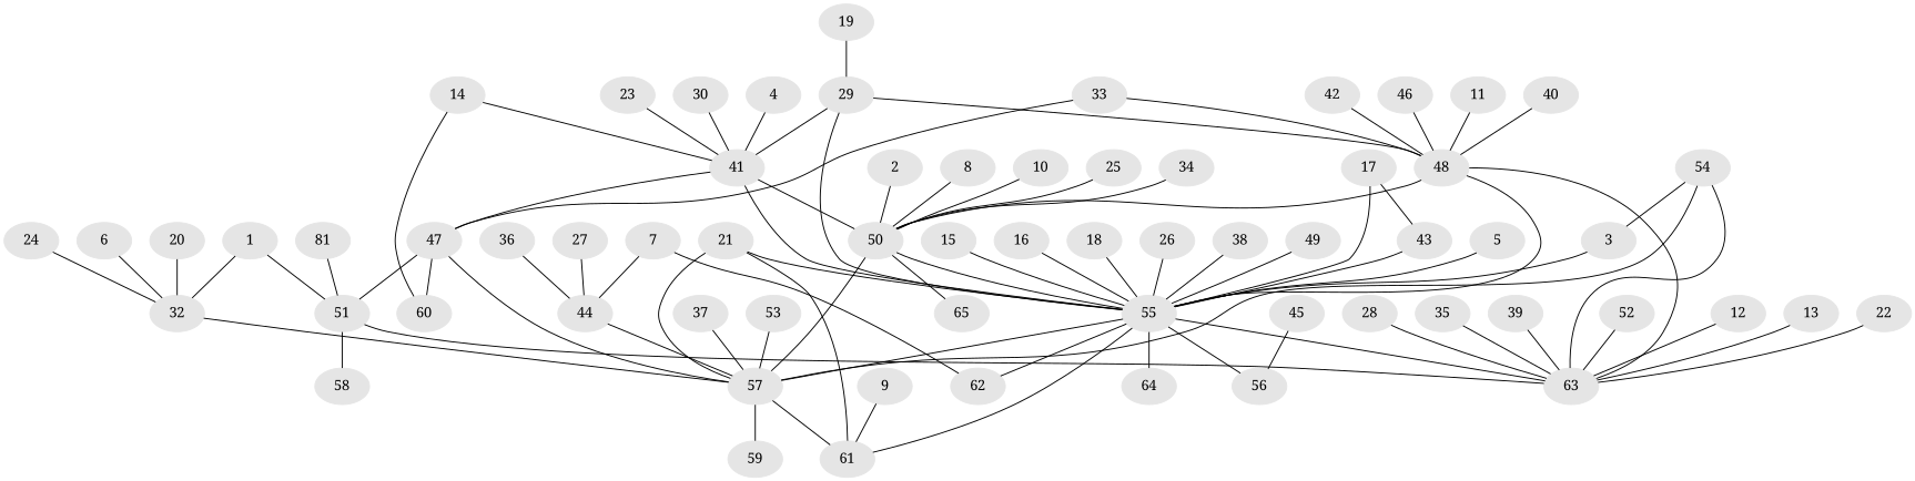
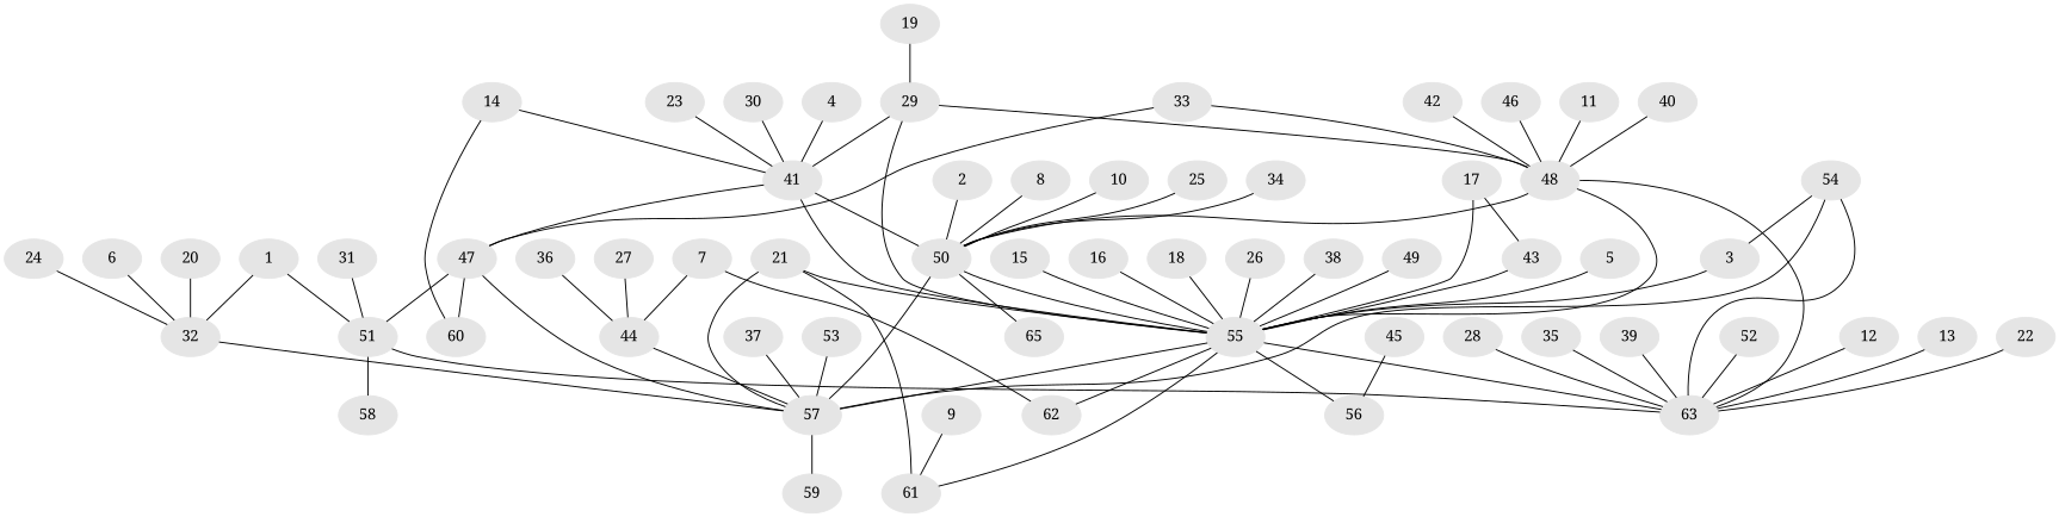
  graph {
    fontname="Noto Serif"
    node [color=gray90 fontname="Noto Serif" style=filled]
    edge [fontname="Noto Serif" weight=1.0]
    1
    32
    51
    57
    63
    58
    2
    50
    55
    65
    3
    61
    56
    62
-   64
    4
    41
    47
    5
    6
    7
    44
    8
    9
    10
    11
    48
    12
    13
    14
    60
    15
    16
    17
    43
    18
    19
    29
    20
    21
    59
    22
    23
    24
    25
    26
    27
    28
    30
-   31 [label=81]
+   31
    33
    34
    35
    36
    37
    38
    39
    40
    42
    45
    46
    49
    52
    53
    54
    1 -- 32
    1 -- 51
    32 -- 57
    51 -- 63
    51 -- 58
-   57 -- 61
    57 -- 59
    2 -- 50
    50 -- 57
    50 -- 55
    50 -- 65
    55 -- 57
    55 -- 63
    55 -- 61
    55 -- 56
    55 -- 62
-   55 -- 64
    3 -- 55
    4 -- 41
    41 -- 50
    41 -- 55
    41 -- 47
    47 -- 51
    47 -- 57
    47 -- 60
    5 -- 55
    6 -- 32
    7 -- 62
    7 -- 44
    44 -- 57
    8 -- 50
    9 -- 61
    10 -- 50
    11 -- 48
    48 -- 63
    48 -- 50
    48 -- 55
    12 -- 63
    13 -- 63
    14 -- 41
    14 -- 60
    15 -- 55
    16 -- 55
    17 -- 55
    17 -- 43
    43 -- 55
    18 -- 55
    19 -- 29
    29 -- 55
    29 -- 41
    29 -- 48
    20 -- 32
    21 -- 57
    21 -- 55
    21 -- 61
    22 -- 63
    23 -- 41
    24 -- 32
    25 -- 50
    26 -- 55
    27 -- 44
    28 -- 63
    30 -- 41
    31 -- 51
    33 -- 47
    33 -- 48
    34 -- 50
    35 -- 63
    36 -- 44
    37 -- 57
    38 -- 55
    39 -- 63
    40 -- 48
    42 -- 48
    45 -- 56
    46 -- 48
    49 -- 55
    52 -- 63
    53 -- 57
    54 -- 57
    54 -- 63
    54 -- 3
  }
